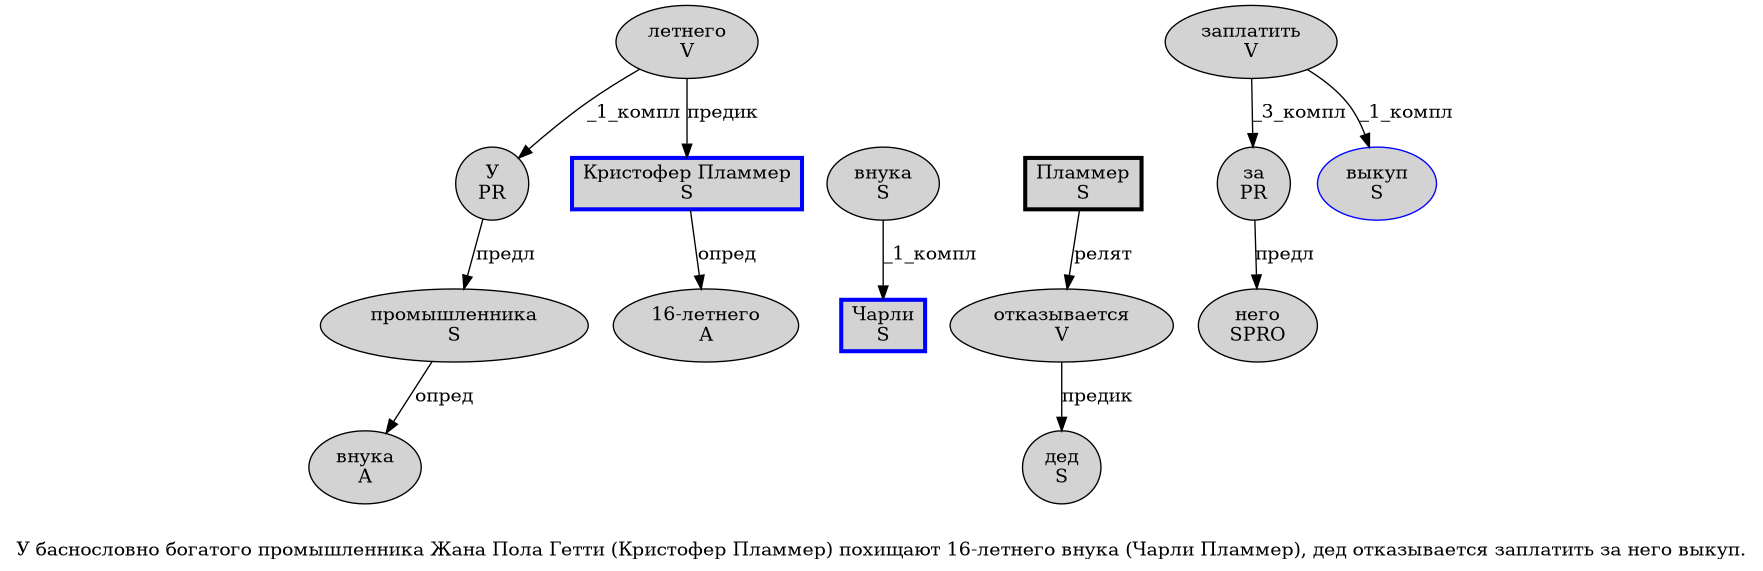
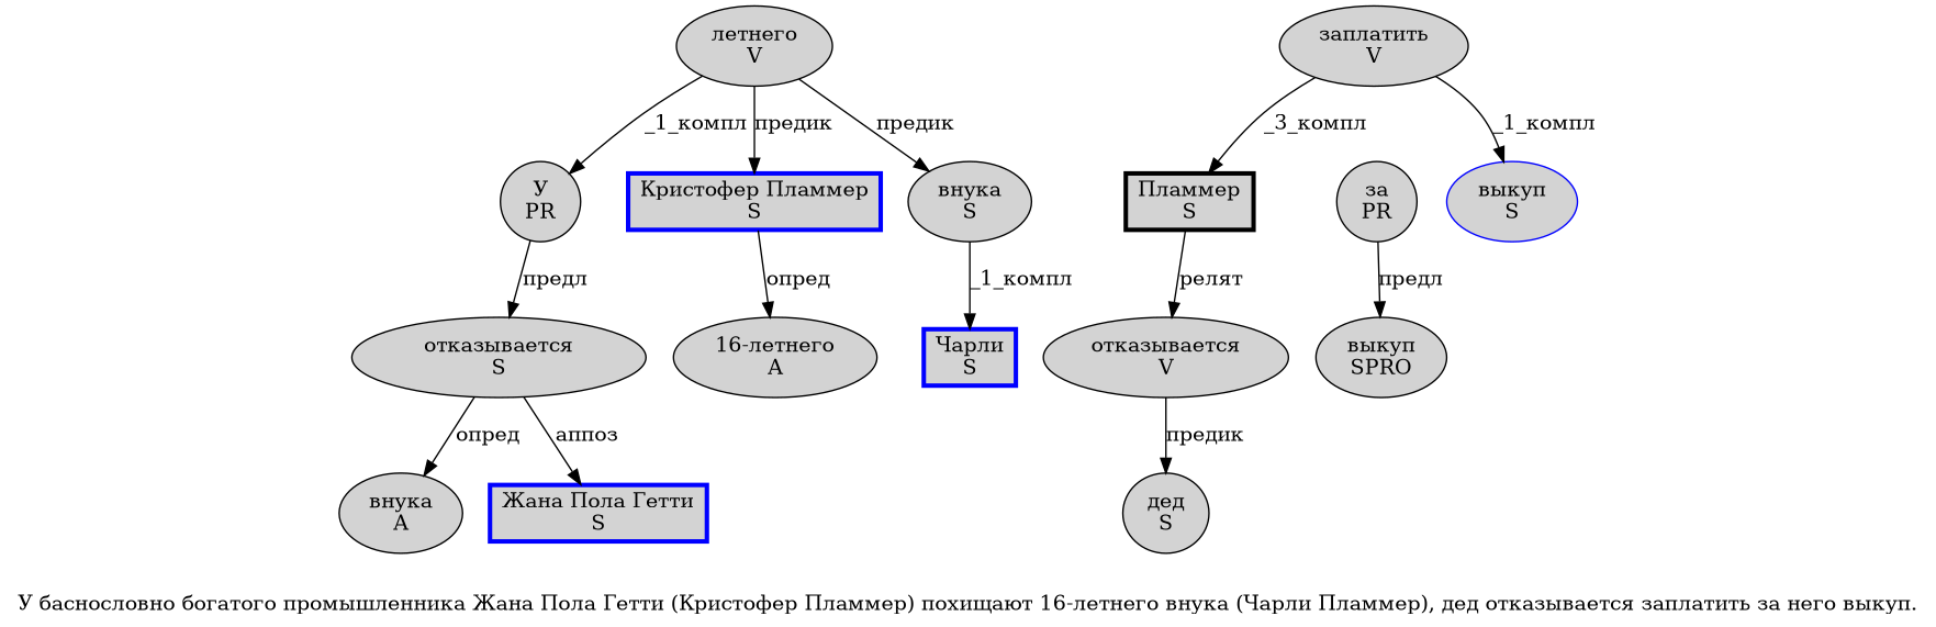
  digraph {
    fontname="DejaVu Serif"
    label="У баснословно богатого промышленника Жана Пола Гетти (Кристофер Пламмер) похищают 16-летнего внука (Чарли Пламмер), дед отказывается заплатить за него выкуп."
    node [fillcolor=lightgray fontname="DejaVu Serif" penwidth=1 shape=ellipse style=filled]
    edge [fontname="DejaVu Serif"]
    n1 [label="У\nPR"]
-   n2 [label="промышленника\nS"]
+   n2 [label="отказывается\nS"]
    n3 [label="внука\nA"]
+   n4 [color=blue label="Жана Пола Гетти\nS" penwidth=3 shape=box]
    n5 [color=blue label="Кристофер Пламмер\nS" penwidth=3 shape=box]
    n6 [label="16-летнего\nA"]
    n7 [label="летнего\nV"]
    n8 [label="внука\nS"]
    n9 [color=blue label="Чарли\nS" penwidth=3 shape=box]
    n10 [color=black label="Пламмер\nS" penwidth=3 shape=box]
    n11 [label="отказывается\nV"]
    n12 [label="дед\nS"]
    n13 [label="заплатить\nV"]
    n14 [label="за\nPR"]
    n15 [color=blue label="выкуп\nS"]
-   n16 [label="него\nSPRO"]
+   n16 [label="выкуп\nSPRO"]
    n1 -> n2 [label="предл"]
    n2 -> n3 [label="опред"]
+   n2 -> n4 [label="аппоз"]
    n5 -> n6 [label="опред"]
    n7 -> n1 [label="_1_компл"]
    n7 -> n5 [label="предик"]
+   n7 -> n8 [label="предик"]
    n8 -> n9 [label="_1_компл"]
    n10 -> n11 [label="релят"]
    n11 -> n12 [label="предик"]
-   n13 -> n14 [label="_3_компл"]
+   n13 -> n10 [label="_3_компл"]
    n13 -> n15 [label="_1_компл"]
    n14 -> n16 [label="предл"]
  }
